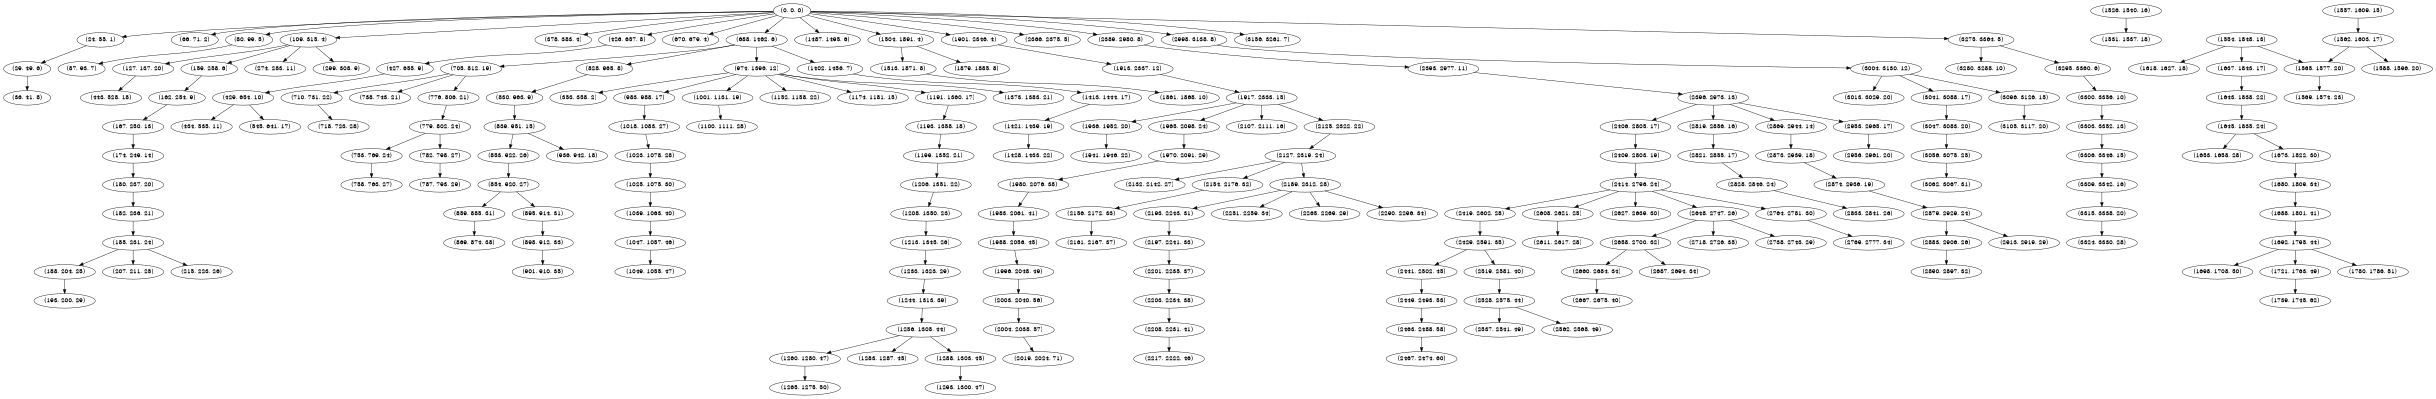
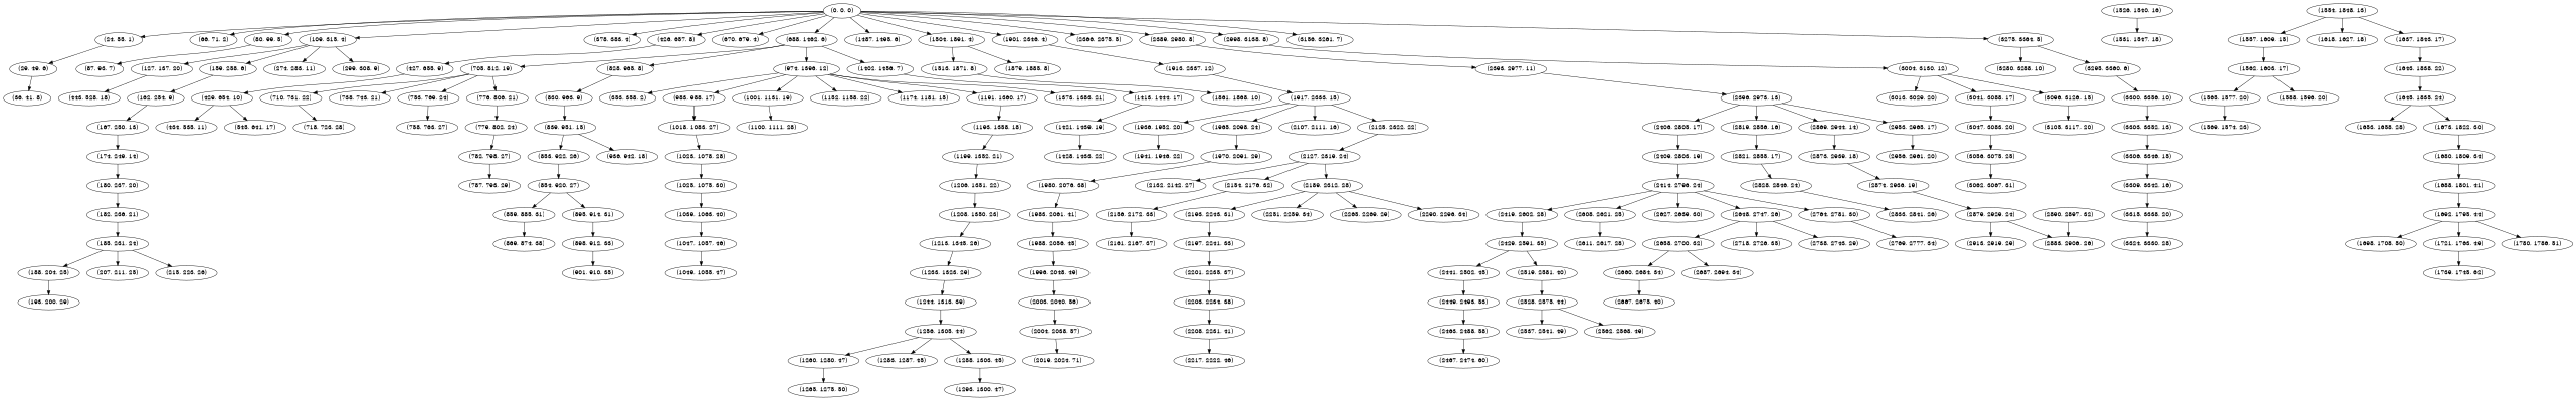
  digraph {
    "(0, 0, 0)"
    "(24, 55, 1)"
    "(66, 71, 2)"
    "(80, 99, 5)"
    "(109, 315, 4)"
    "(378, 383, 4)"
    "(426, 657, 8)"
    "(670, 679, 4)"
    "(688, 1462, 6)"
    "(1487, 1495, 6)"
    "(1504, 1891, 4)"
    "(1901, 2346, 4)"
    "(2366, 2375, 5)"
    "(2389, 2980, 8)"
    "(2998, 3138, 8)"
    "(3156, 3261, 7)"
    "(3275, 3364, 5)"
    "(29, 49, 6)"
    "(87, 93, 7)"
    "(127, 137, 20)"
    "(159, 258, 6)"
    "(274, 283, 11)"
    "(299, 308, 9)"
    "(427, 655, 9)"
    "(705, 812, 19)"
    "(828, 965, 8)"
    "(974, 1396, 12)"
    "(1402, 1456, 7)"
    "(1513, 1871, 8)"
    "(1879, 1885, 8)"
    "(1913, 2337, 12)"
    "(2393, 2977, 11)"
    "(3004, 3130, 12)"
    "(3280, 3288, 10)"
    "(3295, 3360, 6)"
    "(36, 41, 8)"
    "(443, 528, 18)"
    "(162, 254, 9)"
    "(167, 250, 13)"
    "(174, 249, 14)"
    "(180, 237, 20)"
    "(182, 236, 21)"
    "(185, 231, 24)"
    "(188, 204, 25)"
    "(207, 211, 25)"
    "(215, 223, 26)"
    "(193, 200, 29)"
    "(429, 654, 10)"
    "(434, 535, 11)"
    "(545, 641, 17)"
    "(710, 731, 22)"
    "(738, 743, 21)"
    "(753, 769, 24)"
    "(776, 806, 21)"
    "(830, 963, 9)"
    "(353, 358, 2)"
    "(983, 988, 17)"
    "(1001, 1131, 19)"
    "(1152, 1158, 22)"
    "(1174, 1181, 15)"
    "(1191, 1360, 17)"
    "(1373, 1383, 21)"
    "(1413, 1444, 17)"
    "(718, 723, 28)"
    "(758, 763, 27)"
    "(779, 802, 24)"
    "(782, 798, 27)"
    "(787, 793, 29)"
    "(839, 951, 15)"
    "(853, 922, 26)"
    "(936, 942, 18)"
    "(854, 920, 27)"
    "(859, 885, 31)"
    "(895, 914, 31)"
    "(869, 874, 38)"
    "(898, 912, 33)"
    "(901, 910, 35)"
    "(1018, 1083, 27)"
    "(1100, 1111, 28)"
    "(1193, 1358, 18)"
    "(1023, 1078, 28)"
    "(1025, 1075, 30)"
    "(1039, 1063, 40)"
    "(1047, 1057, 46)"
    "(1049, 1055, 47)"
    "(1199, 1352, 21)"
    "(1206, 1351, 22)"
    "(1208, 1350, 23)"
    "(1213, 1345, 26)"
    "(1233, 1323, 29)"
    "(1244, 1313, 39)"
    "(1256, 1305, 44)"
    "(1260, 1280, 47)"
    "(1283, 1287, 45)"
    "(1288, 1303, 45)"
    "(1265, 1275, 50)"
    "(1293, 1300, 47)"
    "(1421, 1439, 19)"
    "(1428, 1433, 22)"
    "(1861, 1868, 10)"
    "(1526, 1540, 16)"
-   "(1531, 1537, 18)"
+   "(1531, 1537, 18)" [label="(1531, 1547, 18)"]
    "(1554, 1848, 13)"
    "(1557, 1609, 15)"
    "(1618, 1627, 18)"
    "(1637, 1843, 17)"
    "(1562, 1603, 17)"
    "(1643, 1838, 22)"
    "(1565, 1577, 20)"
    "(1588, 1596, 20)"
    "(1569, 1574, 23)"
    "(1645, 1835, 24)"
    "(1653, 1658, 28)"
    "(1673, 1822, 30)"
    "(1680, 1809, 34)"
    "(1688, 1801, 41)"
    "(1692, 1795, 44)"
    "(1698, 1708, 50)"
    "(1721, 1763, 49)"
    "(1780, 1786, 51)"
    "(1739, 1745, 62)"
    "(1917, 2333, 15)"
    "(1936, 1952, 20)"
    "(1965, 2098, 24)"
    "(2107, 2111, 16)"
    "(2125, 2322, 22)"
    "(1941, 1946, 22)"
    "(1970, 2091, 29)"
    "(2127, 2319, 24)"
    "(1980, 2076, 38)"
    "(1983, 2061, 41)"
    "(1988, 2056, 45)"
    "(1996, 2048, 49)"
    "(2003, 2040, 56)"
    "(2004, 2038, 57)"
    "(2019, 2024, 71)"
    "(2132, 2142, 27)"
    "(2154, 2176, 32)"
    "(2189, 2312, 28)"
    "(2156, 2172, 33)"
    "(2193, 2243, 31)"
    "(2251, 2259, 34)"
    "(2265, 2269, 29)"
    "(2290, 2296, 34)"
    "(2161, 2167, 37)"
    "(2197, 2241, 33)"
    "(2201, 2235, 37)"
    "(2203, 2234, 38)"
    "(2208, 2231, 41)"
    "(2217, 2222, 46)"
    "(2396, 2973, 13)"
    "(2406, 2805, 17)"
    "(2819, 2856, 16)"
    "(2869, 2944, 14)"
    "(2953, 2965, 17)"
    "(2409, 2803, 19)"
    "(2821, 2855, 17)"
    "(2873, 2939, 18)"
    "(2956, 2961, 20)"
    "(2414, 2796, 24)"
    "(2419, 2602, 28)"
    "(2608, 2621, 25)"
    "(2627, 2639, 30)"
    "(2648, 2747, 26)"
    "(2764, 2781, 30)"
    "(2429, 2591, 35)"
    "(2611, 2617, 28)"
    "(2658, 2700, 32)"
    "(2718, 2726, 35)"
    "(2738, 2743, 29)"
    "(2769, 2777, 34)"
    "(2441, 2502, 45)"
    "(2519, 2581, 40)"
    "(2449, 2493, 53)"
    "(2528, 2575, 44)"
    "(2463, 2488, 58)"
    "(2467, 2474, 60)"
    "(2537, 2541, 49)"
    "(2562, 2568, 49)"
    "(2660, 2684, 34)"
    "(2687, 2694, 34)"
    "(2667, 2675, 40)"
    "(2828, 2846, 24)"
    "(2833, 2841, 26)"
    "(2874, 2936, 19)"
    "(2879, 2929, 24)"
    "(2883, 2906, 26)"
    "(2913, 2919, 29)"
    "(2890, 2897, 32)"
    "(3013, 3029, 20)"
    "(3041, 3088, 17)"
    "(3096, 3126, 15)"
    "(3047, 3083, 20)"
    "(3105, 3117, 20)"
    "(3056, 3075, 25)"
    "(3062, 3067, 31)"
    "(3300, 3356, 10)"
    "(3303, 3352, 13)"
    "(3306, 3346, 15)"
    "(3309, 3342, 16)"
    "(3315, 3338, 20)"
    "(3324, 3330, 28)"
    "(0, 0, 0)" -> "(24, 55, 1)"
    "(0, 0, 0)" -> "(66, 71, 2)"
    "(0, 0, 0)" -> "(80, 99, 5)"
    "(0, 0, 0)" -> "(109, 315, 4)"
    "(0, 0, 0)" -> "(378, 383, 4)"
    "(0, 0, 0)" -> "(426, 657, 8)"
    "(0, 0, 0)" -> "(670, 679, 4)"
    "(0, 0, 0)" -> "(688, 1462, 6)"
    "(0, 0, 0)" -> "(1487, 1495, 6)"
    "(0, 0, 0)" -> "(1504, 1891, 4)"
    "(0, 0, 0)" -> "(1901, 2346, 4)"
    "(0, 0, 0)" -> "(2366, 2375, 5)"
    "(0, 0, 0)" -> "(2389, 2980, 8)"
    "(0, 0, 0)" -> "(2998, 3138, 8)"
    "(0, 0, 0)" -> "(3156, 3261, 7)"
    "(0, 0, 0)" -> "(3275, 3364, 5)"
    "(24, 55, 1)" -> "(29, 49, 6)"
    "(80, 99, 5)" -> "(87, 93, 7)"
    "(109, 315, 4)" -> "(127, 137, 20)"
    "(109, 315, 4)" -> "(159, 258, 6)"
    "(109, 315, 4)" -> "(274, 283, 11)"
    "(109, 315, 4)" -> "(299, 308, 9)"
    "(426, 657, 8)" -> "(427, 655, 9)"
    "(688, 1462, 6)" -> "(705, 812, 19)"
    "(688, 1462, 6)" -> "(828, 965, 8)"
    "(688, 1462, 6)" -> "(974, 1396, 12)"
    "(688, 1462, 6)" -> "(1402, 1456, 7)"
    "(1504, 1891, 4)" -> "(1513, 1871, 8)"
    "(1504, 1891, 4)" -> "(1879, 1885, 8)"
    "(1901, 2346, 4)" -> "(1913, 2337, 12)"
    "(2389, 2980, 8)" -> "(2393, 2977, 11)"
    "(2998, 3138, 8)" -> "(3004, 3130, 12)"
    "(3275, 3364, 5)" -> "(3280, 3288, 10)"
    "(3275, 3364, 5)" -> "(3295, 3360, 6)"
    "(29, 49, 6)" -> "(36, 41, 8)"
    "(127, 137, 20)" -> "(443, 528, 18)"
    "(159, 258, 6)" -> "(162, 254, 9)"
    "(427, 655, 9)" -> "(429, 654, 10)"
    "(705, 812, 19)" -> "(710, 731, 22)"
    "(705, 812, 19)" -> "(738, 743, 21)"
-   "(779, 802, 24)" -> "(753, 769, 24)"
+   "(705, 812, 19)" -> "(753, 769, 24)"
    "(705, 812, 19)" -> "(776, 806, 21)"
    "(828, 965, 8)" -> "(830, 963, 9)"
    "(974, 1396, 12)" -> "(353, 358, 2)"
    "(974, 1396, 12)" -> "(983, 988, 17)"
    "(974, 1396, 12)" -> "(1001, 1131, 19)"
    "(974, 1396, 12)" -> "(1152, 1158, 22)"
    "(974, 1396, 12)" -> "(1174, 1181, 15)"
    "(974, 1396, 12)" -> "(1191, 1360, 17)"
    "(974, 1396, 12)" -> "(1373, 1383, 21)"
    "(1402, 1456, 7)" -> "(1413, 1444, 17)"
    "(1513, 1871, 8)" -> "(1861, 1868, 10)"
    "(1913, 2337, 12)" -> "(1917, 2333, 15)"
    "(2393, 2977, 11)" -> "(2396, 2973, 13)"
    "(3004, 3130, 12)" -> "(3013, 3029, 20)"
    "(3004, 3130, 12)" -> "(3041, 3088, 17)"
    "(3004, 3130, 12)" -> "(3096, 3126, 15)"
    "(3295, 3360, 6)" -> "(3300, 3356, 10)"
    "(162, 254, 9)" -> "(167, 250, 13)"
    "(167, 250, 13)" -> "(174, 249, 14)"
    "(174, 249, 14)" -> "(180, 237, 20)"
    "(180, 237, 20)" -> "(182, 236, 21)"
    "(182, 236, 21)" -> "(185, 231, 24)"
    "(185, 231, 24)" -> "(188, 204, 25)"
    "(185, 231, 24)" -> "(207, 211, 25)"
    "(185, 231, 24)" -> "(215, 223, 26)"
    "(188, 204, 25)" -> "(193, 200, 29)"
    "(429, 654, 10)" -> "(434, 535, 11)"
    "(429, 654, 10)" -> "(545, 641, 17)"
    "(710, 731, 22)" -> "(718, 723, 28)"
    "(753, 769, 24)" -> "(758, 763, 27)"
    "(776, 806, 21)" -> "(779, 802, 24)"
    "(830, 963, 9)" -> "(839, 951, 15)"
    "(983, 988, 17)" -> "(1018, 1083, 27)"
    "(1001, 1131, 19)" -> "(1100, 1111, 28)"
    "(1191, 1360, 17)" -> "(1193, 1358, 18)"
    "(1413, 1444, 17)" -> "(1421, 1439, 19)"
    "(779, 802, 24)" -> "(782, 798, 27)"
    "(782, 798, 27)" -> "(787, 793, 29)"
    "(839, 951, 15)" -> "(853, 922, 26)"
    "(839, 951, 15)" -> "(936, 942, 18)"
    "(853, 922, 26)" -> "(854, 920, 27)"
    "(854, 920, 27)" -> "(859, 885, 31)"
    "(854, 920, 27)" -> "(895, 914, 31)"
    "(859, 885, 31)" -> "(869, 874, 38)"
    "(895, 914, 31)" -> "(898, 912, 33)"
    "(898, 912, 33)" -> "(901, 910, 35)"
    "(1018, 1083, 27)" -> "(1023, 1078, 28)"
    "(1193, 1358, 18)" -> "(1199, 1352, 21)"
    "(1023, 1078, 28)" -> "(1025, 1075, 30)"
    "(1025, 1075, 30)" -> "(1039, 1063, 40)"
    "(1039, 1063, 40)" -> "(1047, 1057, 46)"
    "(1047, 1057, 46)" -> "(1049, 1055, 47)"
    "(1199, 1352, 21)" -> "(1206, 1351, 22)"
    "(1206, 1351, 22)" -> "(1208, 1350, 23)"
    "(1208, 1350, 23)" -> "(1213, 1345, 26)"
    "(1213, 1345, 26)" -> "(1233, 1323, 29)"
    "(1233, 1323, 29)" -> "(1244, 1313, 39)"
    "(1244, 1313, 39)" -> "(1256, 1305, 44)"
    "(1256, 1305, 44)" -> "(1260, 1280, 47)"
    "(1256, 1305, 44)" -> "(1283, 1287, 45)"
    "(1256, 1305, 44)" -> "(1288, 1303, 45)"
    "(1260, 1280, 47)" -> "(1265, 1275, 50)"
    "(1288, 1303, 45)" -> "(1293, 1300, 47)"
    "(1421, 1439, 19)" -> "(1428, 1433, 22)"
    "(1526, 1540, 16)" -> "(1531, 1537, 18)"
-   "(1554, 1848, 13)" -> "(1565, 1577, 20)"
+   "(1554, 1848, 13)" -> "(1557, 1609, 15)"
    "(1554, 1848, 13)" -> "(1618, 1627, 18)"
    "(1554, 1848, 13)" -> "(1637, 1843, 17)"
    "(1557, 1609, 15)" -> "(1562, 1603, 17)"
    "(1637, 1843, 17)" -> "(1643, 1838, 22)"
    "(1562, 1603, 17)" -> "(1565, 1577, 20)"
    "(1562, 1603, 17)" -> "(1588, 1596, 20)"
    "(1643, 1838, 22)" -> "(1645, 1835, 24)"
    "(1565, 1577, 20)" -> "(1569, 1574, 23)"
    "(1645, 1835, 24)" -> "(1653, 1658, 28)"
    "(1645, 1835, 24)" -> "(1673, 1822, 30)"
    "(1673, 1822, 30)" -> "(1680, 1809, 34)"
    "(1680, 1809, 34)" -> "(1688, 1801, 41)"
    "(1688, 1801, 41)" -> "(1692, 1795, 44)"
    "(1692, 1795, 44)" -> "(1698, 1708, 50)"
    "(1692, 1795, 44)" -> "(1721, 1763, 49)"
    "(1692, 1795, 44)" -> "(1780, 1786, 51)"
    "(1721, 1763, 49)" -> "(1739, 1745, 62)"
    "(1917, 2333, 15)" -> "(1936, 1952, 20)"
    "(1917, 2333, 15)" -> "(1965, 2098, 24)"
    "(1917, 2333, 15)" -> "(2107, 2111, 16)"
    "(1917, 2333, 15)" -> "(2125, 2322, 22)"
    "(1936, 1952, 20)" -> "(1941, 1946, 22)"
    "(1965, 2098, 24)" -> "(1970, 2091, 29)"
    "(2125, 2322, 22)" -> "(2127, 2319, 24)"
    "(1970, 2091, 29)" -> "(1980, 2076, 38)"
    "(2127, 2319, 24)" -> "(2132, 2142, 27)"
    "(2127, 2319, 24)" -> "(2154, 2176, 32)"
    "(2127, 2319, 24)" -> "(2189, 2312, 28)"
    "(1980, 2076, 38)" -> "(1983, 2061, 41)"
    "(1983, 2061, 41)" -> "(1988, 2056, 45)"
    "(1988, 2056, 45)" -> "(1996, 2048, 49)"
    "(1996, 2048, 49)" -> "(2003, 2040, 56)"
    "(2003, 2040, 56)" -> "(2004, 2038, 57)"
    "(2004, 2038, 57)" -> "(2019, 2024, 71)"
    "(2154, 2176, 32)" -> "(2156, 2172, 33)"
    "(2189, 2312, 28)" -> "(2193, 2243, 31)"
    "(2189, 2312, 28)" -> "(2251, 2259, 34)"
    "(2189, 2312, 28)" -> "(2265, 2269, 29)"
    "(2189, 2312, 28)" -> "(2290, 2296, 34)"
    "(2156, 2172, 33)" -> "(2161, 2167, 37)"
    "(2193, 2243, 31)" -> "(2197, 2241, 33)"
    "(2197, 2241, 33)" -> "(2201, 2235, 37)"
    "(2201, 2235, 37)" -> "(2203, 2234, 38)"
    "(2203, 2234, 38)" -> "(2208, 2231, 41)"
    "(2208, 2231, 41)" -> "(2217, 2222, 46)"
    "(2396, 2973, 13)" -> "(2406, 2805, 17)"
    "(2396, 2973, 13)" -> "(2819, 2856, 16)"
    "(2396, 2973, 13)" -> "(2869, 2944, 14)"
    "(2396, 2973, 13)" -> "(2953, 2965, 17)"
    "(2406, 2805, 17)" -> "(2409, 2803, 19)"
    "(2819, 2856, 16)" -> "(2821, 2855, 17)"
    "(2869, 2944, 14)" -> "(2873, 2939, 18)"
    "(2953, 2965, 17)" -> "(2956, 2961, 20)"
    "(2409, 2803, 19)" -> "(2414, 2796, 24)"
    "(2821, 2855, 17)" -> "(2828, 2846, 24)"
    "(2873, 2939, 18)" -> "(2874, 2936, 19)"
    "(2414, 2796, 24)" -> "(2419, 2602, 28)"
    "(2414, 2796, 24)" -> "(2608, 2621, 25)"
    "(2414, 2796, 24)" -> "(2627, 2639, 30)"
    "(2414, 2796, 24)" -> "(2648, 2747, 26)"
    "(2414, 2796, 24)" -> "(2764, 2781, 30)"
    "(2419, 2602, 28)" -> "(2429, 2591, 35)"
    "(2608, 2621, 25)" -> "(2611, 2617, 28)"
    "(2648, 2747, 26)" -> "(2658, 2700, 32)"
    "(2648, 2747, 26)" -> "(2718, 2726, 35)"
    "(2648, 2747, 26)" -> "(2738, 2743, 29)"
    "(2764, 2781, 30)" -> "(2769, 2777, 34)"
    "(2429, 2591, 35)" -> "(2441, 2502, 45)"
    "(2429, 2591, 35)" -> "(2519, 2581, 40)"
    "(2658, 2700, 32)" -> "(2660, 2684, 34)"
    "(2658, 2700, 32)" -> "(2687, 2694, 34)"
    "(2441, 2502, 45)" -> "(2449, 2493, 53)"
    "(2519, 2581, 40)" -> "(2528, 2575, 44)"
    "(2449, 2493, 53)" -> "(2463, 2488, 58)"
    "(2528, 2575, 44)" -> "(2537, 2541, 49)"
    "(2528, 2575, 44)" -> "(2562, 2568, 49)"
    "(2463, 2488, 58)" -> "(2467, 2474, 60)"
    "(2660, 2684, 34)" -> "(2667, 2675, 40)"
    "(2828, 2846, 24)" -> "(2833, 2841, 26)"
    "(2874, 2936, 19)" -> "(2879, 2929, 24)"
    "(2879, 2929, 24)" -> "(2883, 2906, 26)"
    "(2879, 2929, 24)" -> "(2913, 2919, 29)"
-   "(2883, 2906, 26)" -> "(2890, 2897, 32)"
+   "(2890, 2897, 32)" -> "(2883, 2906, 26)"
    "(3041, 3088, 17)" -> "(3047, 3083, 20)"
    "(3096, 3126, 15)" -> "(3105, 3117, 20)"
    "(3047, 3083, 20)" -> "(3056, 3075, 25)"
    "(3056, 3075, 25)" -> "(3062, 3067, 31)"
    "(3300, 3356, 10)" -> "(3303, 3352, 13)"
    "(3303, 3352, 13)" -> "(3306, 3346, 15)"
    "(3306, 3346, 15)" -> "(3309, 3342, 16)"
    "(3309, 3342, 16)" -> "(3315, 3338, 20)"
    "(3315, 3338, 20)" -> "(3324, 3330, 28)"
  }
